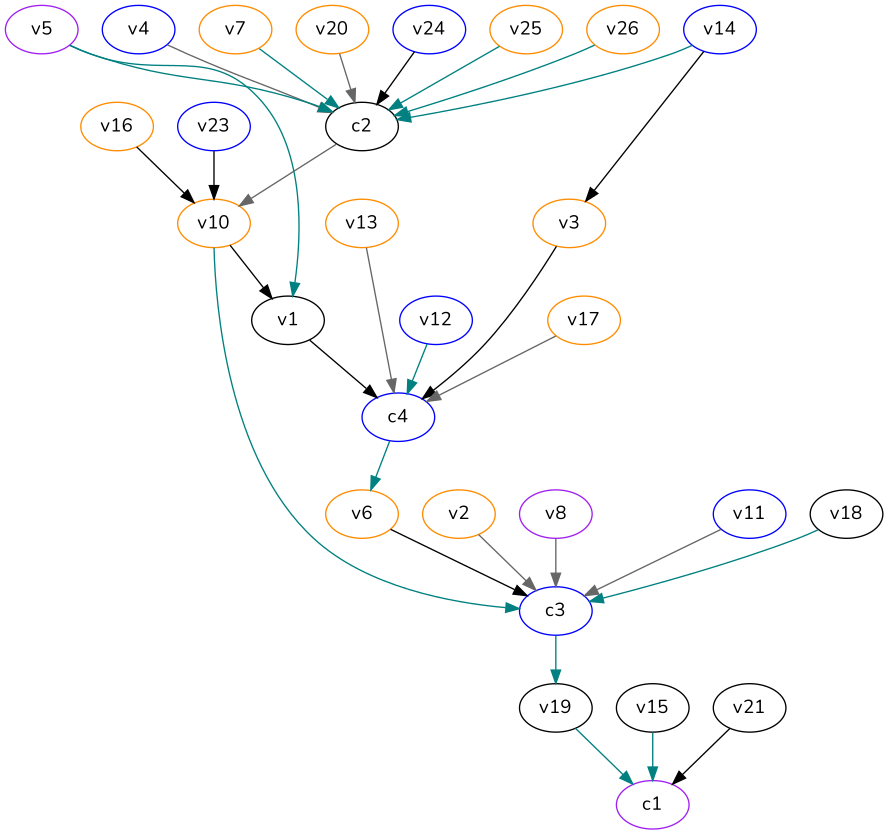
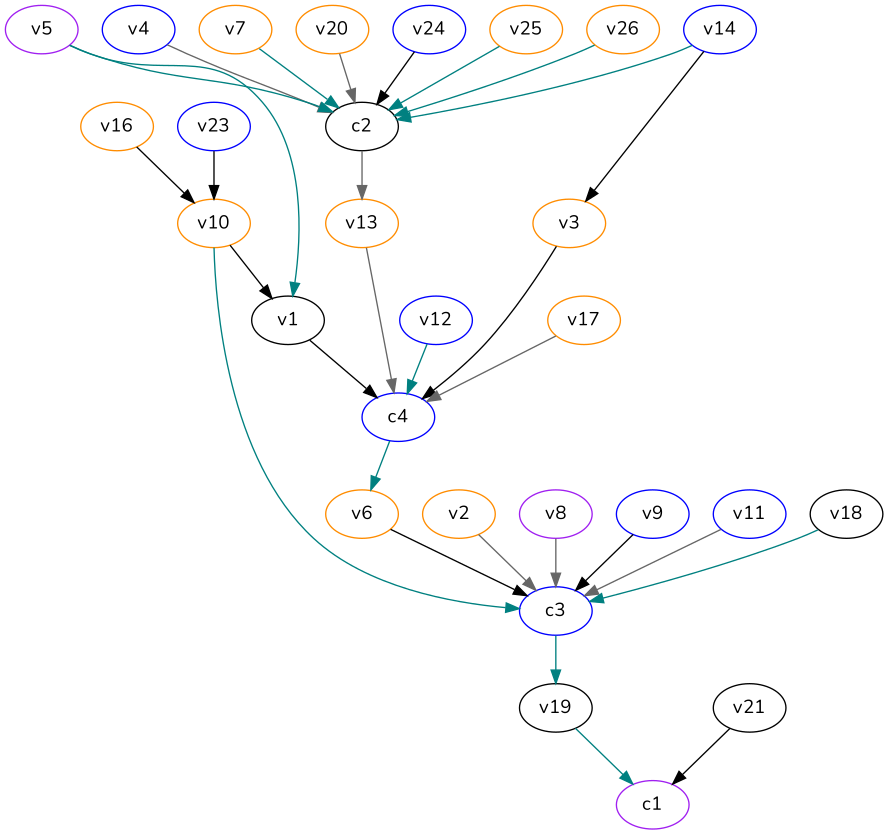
  strict digraph {
    fontname=Nunito
    node [color=darkorange fontname=Nunito]
    edge [color=teal fontname=Nunito weight=1]
    c2 [color=black]
    v10
    c3 [color=blue]
    v1 [color=black]
    v19 [color=black]
    c1 [color=purple]
    c4 [color=blue]
    v6
    v2
    v3
    v4 [color=blue]
    v5 [color=purple]
    v7
    v8 [color=purple]
+   v9 [color=blue]
    v11 [color=blue]
    v12 [color=blue]
    v13
    v14 [color=blue]
-   v15 [color=black]
    v16
    v17
    v18 [color=black]
    v20
    v21 [color=black]
    v23 [color=blue]
    v24 [color=blue]
    v25
    v26
-   c2 -> v10 [color=gray40]
+   c2 -> v13 [color=gray40]
    v10 -> c3
    v10 -> v1 [color=black]
    c3 -> v19
    v1 -> c4 [color=black]
    v19 -> c1
    c4 -> v6
    v6 -> c3 [color=black]
    v2 -> c3 [color=gray40]
    v3 -> c4 [color=black]
    v4 -> c2 [color=gray40]
    v5 -> c2
    v5 -> v1
    v7 -> c2
    v8 -> c3 [color=gray40]
+   v9 -> c3 [color=black]
    v11 -> c3 [color=gray40]
    v12 -> c4
    v13 -> c4 [color=gray40]
    v14 -> c2
    v14 -> v3 [color=black]
-   v15 -> c1
    v16 -> v10 [color=black]
    v17 -> c4 [color=gray40]
    v18 -> c3
    v20 -> c2 [color=gray40]
    v21 -> c1 [color=black]
    v23 -> v10 [color=black]
    v24 -> c2 [color=black]
    v25 -> c2
    v26 -> c2
  }
